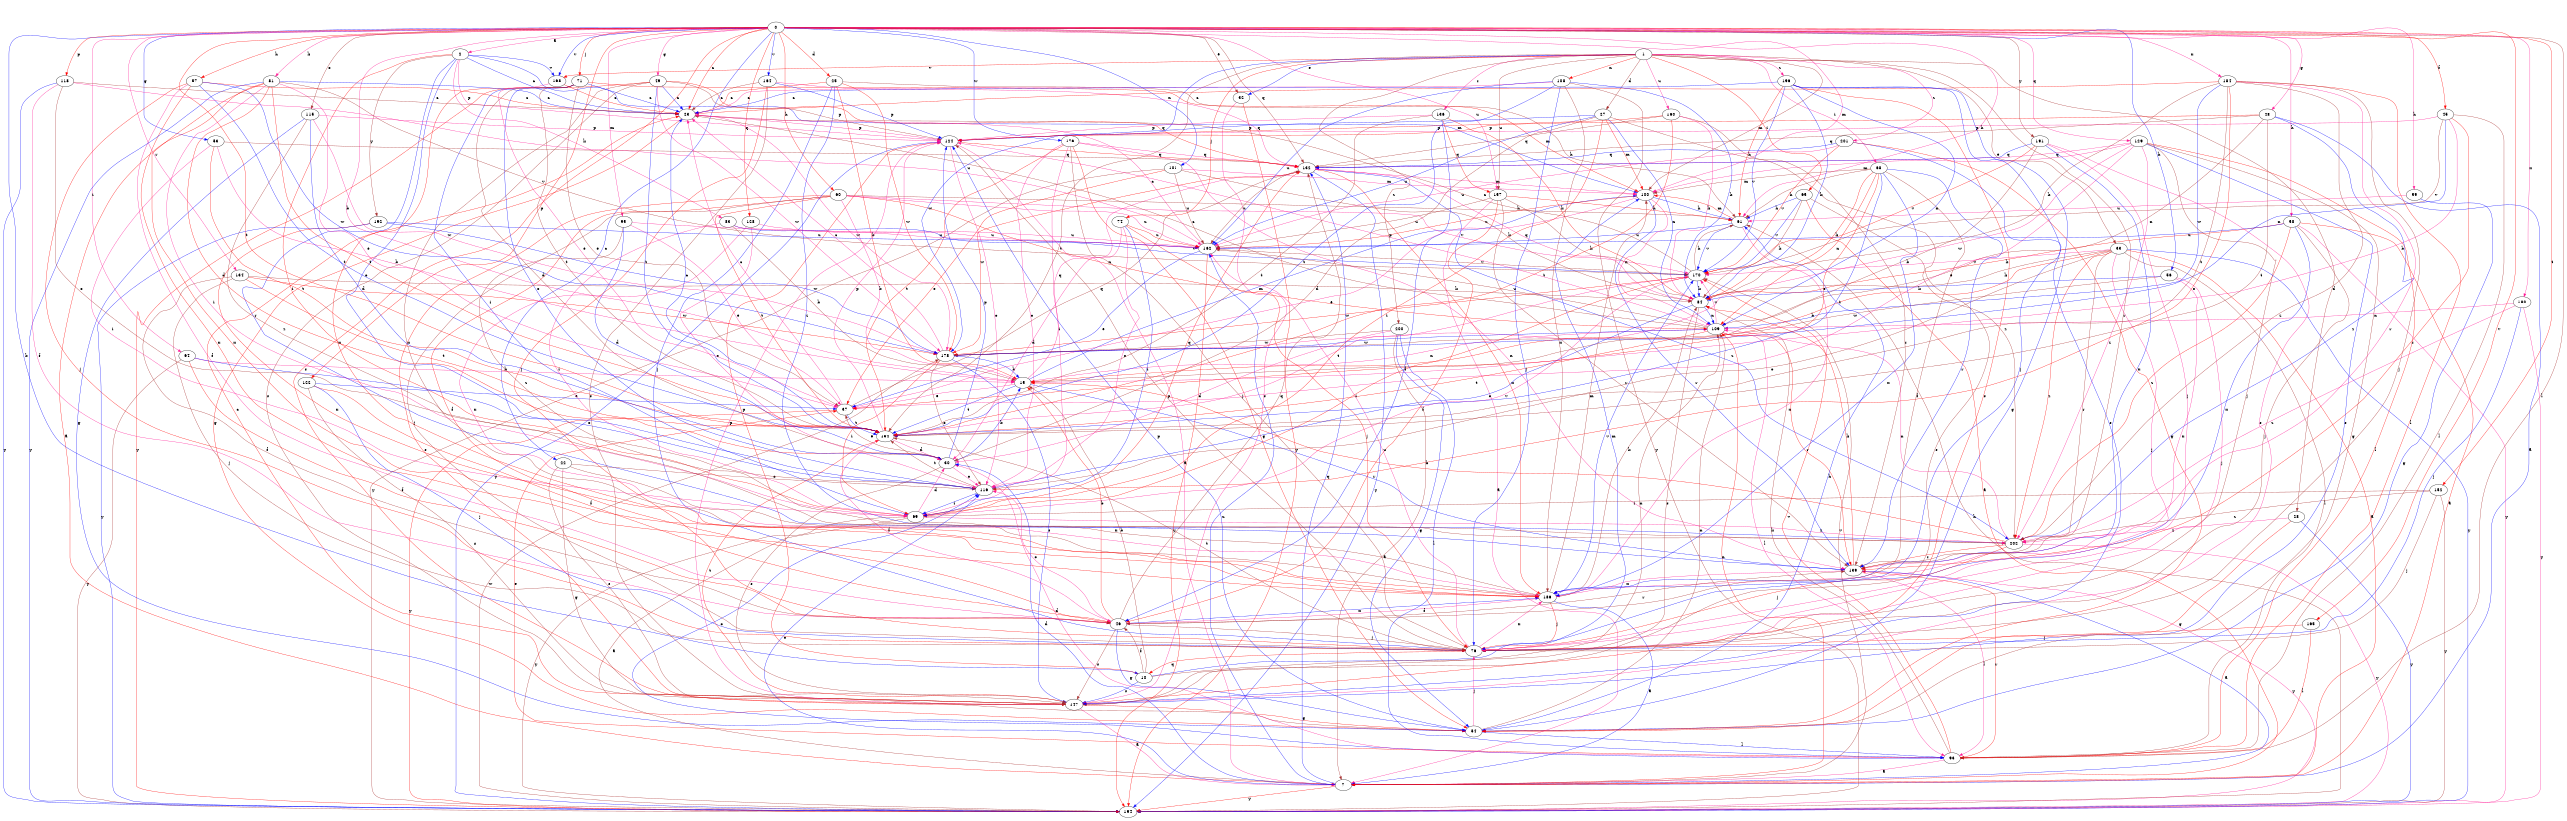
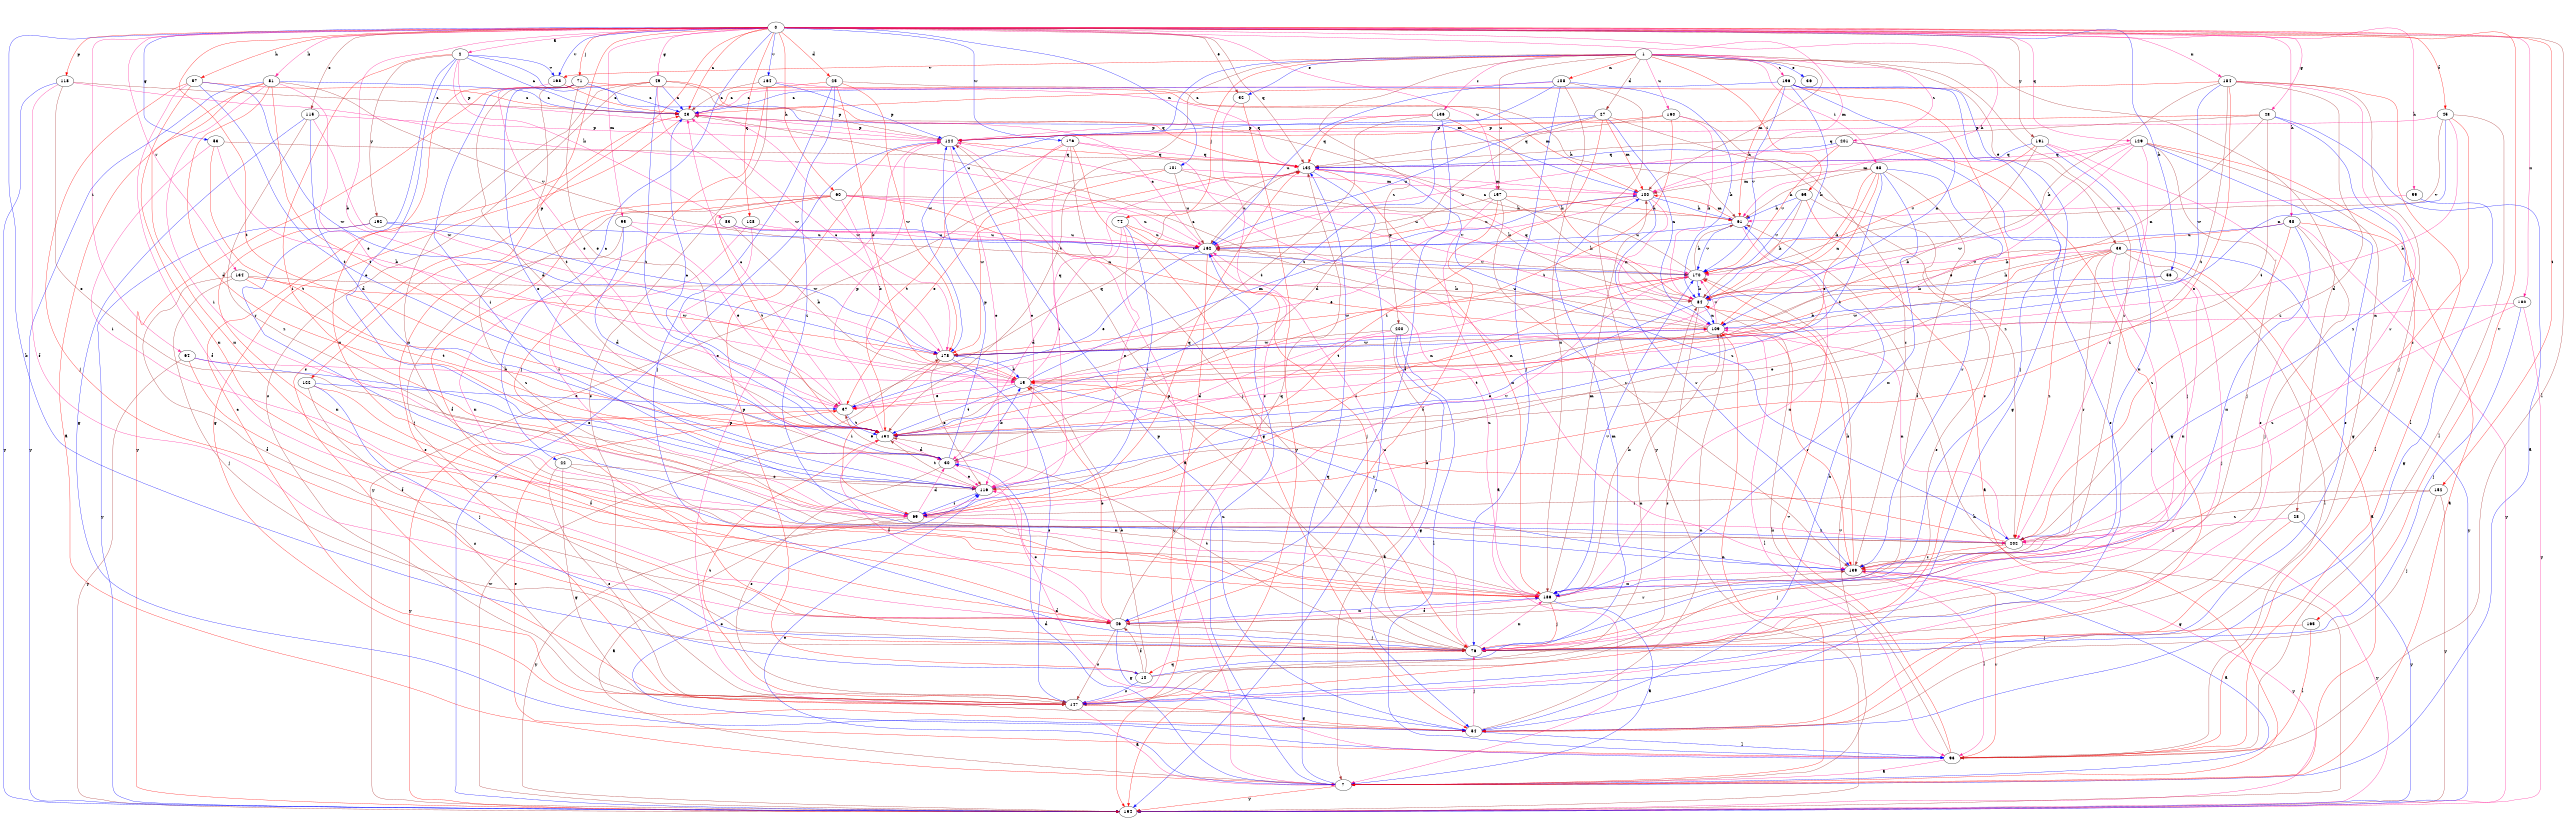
  strict digraph {
    edge [color=deeppink]
    0
    2
    10
    15
    22
    23
    25
    32
    45
    48
    49
    53
    56
    57
    58
    59
    60
    61
    64
    71
    81
    93
    95
    100
    101
    115
    118
    122
    128
    129
    132
    134
    147
    152
    154
    157
    164
    165
    168
    176
    180
    184
    191
    139
    69
    83
    116
    124
    192
    109
    46
    37
    54
    186
    178
    76
    202
    194
    170
    7
    84
    162
    30
    1
    27
    28
    33
+   36
    65
    68
    74
    108
    136
    160
    196
    200
    201
    0 -> 2 [label=a]
    0 -> 10 [color=blue label=b]
    0 -> 15 [label=b]
    0 -> 22 [color=blue label=c]
    0 -> 23 [color=red label=c]
    0 -> 25 [color=red label=d]
    0 -> 32 [color=brown label=e]
    0 -> 45 [color=red label=f]
    0 -> 48 [label=g]
    0 -> 49 [label=g]
    0 -> 53 [color=blue label=g]
    0 -> 56 [color=blue label=h]
    0 -> 57 [color=red label=h]
    0 -> 58 [label=h]
    0 -> 59 [label=h]
    0 -> 60 [color=red label=h]
    0 -> 61 [label=h]
    0 -> 64 [label=i]
    0 -> 71 [color=red label=j]
    0 -> 81 [label=k]
    0 -> 93 [color=brown label=l]
    0 -> 95 [label=m]
    0 -> 100 [label=m]
    0 -> 101 [color=blue label=n]
    0 -> 115 [color=brown label=o]
    0 -> 118 [color=red label=p]
    0 -> 122 [color=red label=p]
    0 -> 128 [color=red label=q]
    0 -> 129 [label=q]
    0 -> 132 [color=brown label=q]
    0 -> 134 [label=r]
    0 -> 147 [color=red label=s]
    0 -> 152 [color=red label=t]
    0 -> 154 [color=red label=t]
    0 -> 157 [label=u]
    0 -> 164 [color=blue label=v]
    0 -> 165 [color=red label=v]
    0 -> 168 [color=blue label=v]
    0 -> 176 [color=blue label=w]
    0 -> 180 [label=x]
    0 -> 184 [label=x]
    0 -> 191 [color=brown label=y]
    2 -> 23 [color=blue label=c]
    2 -> 100 [color=blue label=m]
    2 -> 168 [color=blue label=v]
    2 -> 139 [color=blue label=r]
    2 -> 69 [color=red label=i]
    2 -> 83 [label=k]
    2 -> 116 [color=blue label=o]
    2 -> 124 [label=p]
    2 -> 192 [color=brown label=y]
    10 -> 15 [color=brown label=b]
    10 -> 100 [color=blue label=m]
    10 -> 147 [color=blue label=s]
    10 -> 124 [color=red label=p]
    10 -> 109 [color=brown label=n]
    10 -> 46 [color=brown label=f]
    15 -> 100 [color=blue label=m]
    15 -> 132 [label=q]
    15 -> 154 [color=blue label=t]
    15 -> 139 [color=blue label=r]
    15 -> 109 [label=n]
    15 -> 37 [label=e]
    22 -> 147 [color=brown label=s]
    22 -> 116 [color=brown label=o]
    22 -> 54 [color=brown label=g]
    22 -> 186 [color=brown label=x]
    23 -> 124 [label=p]
    23 -> 54 [color=red label=g]
    23 -> 178 [label=w]
    25 -> 15 [color=red label=b]
    25 -> 23 [color=red label=c]
    25 -> 61 [color=brown label=h]
    25 -> 178 [color=red label=w]
    25 -> 76 [color=blue label=j]
    25 -> 202 [color=blue label=z]
    32 -> 147 [label=s]
    32 -> 194 [color=red label=y]
    45 -> 15 [label=b]
    45 -> 93 [color=brown label=l]
    45 -> 139 [color=red label=r]
    45 -> 124 [label=p]
    45 -> 109 [color=blue label=n]
    45 -> 170 [color=brown label=v]
    48 -> 132 [color=brown label=q]
    48 -> 154 [color=brown label=t]
    48 -> 124 [color=red label=p]
    48 -> 109 [color=brown label=n]
    48 -> 202 [color=blue label=z]
    48 -> 7 [color=blue label=a]
    49 -> 23 [color=blue label=c]
    49 -> 132 [color=red label=q]
    49 -> 147 [color=brown label=s]
    49 -> 154 [color=blue label=t]
    49 -> 124 [color=brown label=p]
    49 -> 186 [color=brown label=x]
    49 -> 178 [label=w]
    49 -> 194 [color=red label=y]
    53 -> 15 [label=b]
    53 -> 132 [color=brown label=q]
    53 -> 154 [color=red label=t]
    53 -> 69 [label=i]
    56 -> 186 [label=x]
    56 -> 178 [color=brown label=w]
    56 -> 76 [label=j]
    56 -> 84 [color=blue label=k]
    57 -> 23 [color=red label=c]
    57 -> 154 [color=blue label=t]
    57 -> 46 [label=f]
    57 -> 186 [color=red label=x]
    57 -> 178 [color=blue label=w]
    57 -> 76 [color=red label=j]
    58 -> 186 [color=blue label=x]
    58 -> 76 [color=brown label=j]
    58 -> 202 [color=red label=z]
    58 -> 194 [label=y]
    58 -> 7 [color=red label=a]
    58 -> 84 [color=red label=k]
    58 -> 162 [color=blue label=u]
    59 -> 61 [label=u]
    59 -> 54 [color=blue label=g]
    60 -> 15 [label=b]
    60 -> 61 [color=brown label=h]
    60 -> 147 [color=red label=s]
    60 -> 154 [color=red label=t]
    60 -> 109 [color=red label=n]
    60 -> 46 [color=red label=f]
    60 -> 76 [color=brown label=j]
    60 -> 170 [label=v]
    60 -> 162 [label=u]
    61 -> 100 [color=red label=m]
    61 -> 186 [label=x]
    61 -> 170 [color=blue label=v]
    61 -> 162 [color=blue label=u]
    64 -> 15 [label=b]
    64 -> 116 [color=blue label=o]
    64 -> 46 [color=red label=f]
    64 -> 194 [color=brown label=y]
    71 -> 23 [color=blue label=c]
    71 -> 100 [color=red label=m]
    71 -> 154 [color=brown label=t]
    71 -> 69 [color=blue label=i]
    71 -> 116 [color=blue label=o]
    71 -> 37 [color=brown label=e]
    71 -> 186 [color=red label=x]
    71 -> 30 [color=brown label=d]
    81 -> 23 [color=blue label=c]
    81 -> 154 [color=red label=t]
    81 -> 69 [label=i]
    81 -> 37 [label=e]
    81 -> 186 [color=red label=x]
    81 -> 194 [color=blue label=y]
    81 -> 170 [color=brown label=v]
    81 -> 7 [color=red label=a]
    81 -> 30 [color=red label=d]
    93 -> 139 [color=red label=r]
    93 -> 116 [color=blue label=o]
    93 -> 37 [color=red label=e]
    93 -> 170 [color=red label=v]
    93 -> 7 [label=a]
    93 -> 84 [color=brown label=k]
    93 -> 30 [label=d]
    95 -> 37 [label=e]
    95 -> 202 [color=brown label=z]
    95 -> 162 [label=u]
    95 -> 30 [color=blue label=d]
    100 -> 61 [color=blue label=h]
    100 -> 139 [color=blue label=r]
    100 -> 109 [label=n]
    100 -> 37 [label=e]
    100 -> 162 [color=red label=u]
    101 -> 100 [label=m]
    101 -> 37 [color=red label=e]
    101 -> 194 [color=brown label=y]
    101 -> 84 [color=brown label=k]
    101 -> 162 [color=brown label=u]
    115 -> 124 [label=p]
    115 -> 54 [color=blue label=g]
    115 -> 178 [label=w]
    115 -> 202 [color=brown label=z]
    115 -> 30 [color=blue label=d]
    118 -> 23 [color=brown label=c]
    118 -> 116 [color=brown label=o]
    118 -> 46 [label=f]
    118 -> 194 [color=blue label=y]
    118 -> 162 [label=u]
    122 -> 147 [color=brown label=s]
    122 -> 46 [color=red label=f]
    122 -> 37 [color=blue label=e]
    122 -> 76 [color=blue label=j]
    128 -> 116 [label=o]
    128 -> 186 [label=x]
    128 -> 162 [label=u]
    129 -> 93 [color=red label=l]
    129 -> 100 [label=m]
    129 -> 132 [label=q]
    129 -> 147 [color=blue label=s]
    129 -> 37 [label=e]
    129 -> 54 [color=brown label=g]
    129 -> 178 [label=w]
    129 -> 76 [color=brown label=j]
    129 -> 202 [label=z]
    132 -> 100 [label=m]
    132 -> 186 [color=red label=x]
    132 -> 178 [color=red label=w]
    132 -> 202 [color=blue label=z]
    132 -> 194 [color=blue label=y]
    132 -> 162 [color=brown label=u]
    134 -> 154 [color=red label=t]
    134 -> 46 [color=brown label=f]
    134 -> 178 [color=red label=w]
    134 -> 76 [color=brown label=j]
    134 -> 84 [color=brown label=k]
    147 -> 23 [color=red label=c]
    147 -> 154 [color=red label=t]
    147 -> 124 [label=p]
    147 -> 54 [color=red label=g]
    147 -> 7 [label=a]
    152 -> 69 [color=brown label=i]
    152 -> 76 [color=brown label=j]
    152 -> 202 [color=brown label=z]
    152 -> 194 [color=brown label=y]
    154 -> 23 [color=blue label=c]
    154 -> 124 [label=p]
    154 -> 46 [label=f]
    154 -> 30 [label=d]
    157 -> 61 [color=red label=h]
    157 -> 139 [color=brown label=r]
    157 -> 46 [color=red label=f]
    157 -> 7 [label=a]
    157 -> 84 [color=brown label=k]
    157 -> 162 [color=brown label=u]
    164 -> 23 [color=brown label=c]
    164 -> 132 [label=q]
    164 -> 147 [color=brown label=s]
    164 -> 124 [color=blue label=p]
    164 -> 76 [color=red label=j]
    165 -> 93 [color=red label=l]
    165 -> 76 [color=red label=j]
    168 -> 23 [color=red label=c]
    168 -> 37 [label=e]
    176 -> 132 [label=q]
    176 -> 154 [color=red label=t]
    176 -> 139 [label=n]
    176 -> 69 [label=i]
    176 -> 116 [label=o]
    176 -> 54 [color=red label=g]
    176 -> 76 [color=brown label=j]
    180 -> 109 [label=n]
    180 -> 76 [color=blue label=j]
    180 -> 202 [label=z]
    180 -> 194 [label=y]
    184 -> 23 [color=red label=c]
    184 -> 93 [color=red label=l]
    184 -> 154 [color=brown label=t]
    184 -> 139 [label=r]
    184 -> 116 [color=red label=o]
    184 -> 178 [color=blue label=w]
    184 -> 76 [color=brown label=j]
    184 -> 202 [color=brown label=z]
    184 -> 84 [color=brown label=k]
    191 -> 15 [color=brown label=b]
    191 -> 132 [color=blue label=q]
    191 -> 147 [label=s]
    191 -> 186 [color=blue label=x]
    191 -> 76 [label=j]
    191 -> 170 [color=red label=v]
    139 -> 93 [label=l]
    139 -> 186 [label=x]
    139 -> 194 [label=y]
    139 -> 7 [color=blue label=a]
    139 -> 84 [color=red label=k]
    69 -> 132 [color=red label=q]
    69 -> 202 [label=z]
    69 -> 194 [color=brown label=y]
    69 -> 170 [label=v]
    69 -> 7 [color=brown label=a]
    69 -> 30 [label=d]
    83 -> 15 [color=brown label=b]
    83 -> 69 [label=i]
    83 -> 170 [color=blue label=v]
    83 -> 162 [label=u]
    116 -> 154 [color=brown label=t]
    116 -> 69 [color=blue label=i]
    124 -> 132 [color=red label=q]
    124 -> 116 [label=o]
    124 -> 194 [color=blue label=y]
    124 -> 7 [label=a]
    192 -> 186 [color=red label=x]
    192 -> 178 [color=blue label=w]
    192 -> 194 [color=blue label=y]
    192 -> 162 [color=blue label=u]
    109 -> 23 [color=brown label=c]
    109 -> 93 [label=l]
    109 -> 154 [color=red label=t]
    109 -> 139 [color=red label=r]
    109 -> 124 [label=p]
    109 -> 178 [color=blue label=w]
    109 -> 170 [label=v]
    109 -> 162 [color=brown label=u]
    46 -> 15 [color=red label=b]
    46 -> 132 [color=brown label=q]
    46 -> 147 [color=brown label=s]
    46 -> 139 [color=brown label=r]
    46 -> 116 [label=o]
    46 -> 54 [color=blue label=g]
    46 -> 186 [color=blue label=x]
    46 -> 76 [color=brown label=j]
    37 -> 23 [label=c]
    37 -> 132 [color=brown label=q]
    37 -> 154 [color=blue label=t]
    37 -> 194 [color=red label=y]
    54 -> 61 [color=blue label=h]
    54 -> 93 [color=blue label=l]
    54 -> 124 [color=blue label=p]
    54 -> 109 [color=brown label=n]
    54 -> 76 [label=j]
    186 -> 100 [color=brown label=m]
    186 -> 46 [label=f]
    186 -> 76 [color=red label=j]
    186 -> 170 [color=blue label=v]
    186 -> 7 [color=blue label=a]
    186 -> 84 [color=brown label=k]
+   186 -> 162 [label=u]
    178 -> 15 [color=blue label=b]
    178 -> 23 [label=c]
    178 -> 147 [color=blue label=s]
    178 -> 69 [color=red label=i]
    178 -> 116 [color=brown label=o]
    76 -> 10 [color=red label=q]
    76 -> 154 [color=brown label=t]
    76 -> 124 [color=brown label=p]
    76 -> 186 [label=x]
    76 -> 162 [label=u]
    202 -> 15 [color=red label=b]
    202 -> 139 [color=red label=r]
    202 -> 109 [label=n]
    202 -> 76 [color=red label=j]
    202 -> 194 [label=y]
    194 -> 61 [color=brown label=h]
    194 -> 178 [color=brown label=w]
    170 -> 23 [color=brown label=c]
    170 -> 61 [color=brown label=h]
    170 -> 154 [label=t]
    170 -> 69 [color=red label=i]
    170 -> 178 [color=red label=w]
    170 -> 84 [color=blue label=k]
    7 -> 132 [color=blue label=q]
    7 -> 116 [color=blue label=o]
    7 -> 109 [color=red label=n]
    7 -> 194 [color=red label=y]
    7 -> 170 [color=brown label=v]
    7 -> 162 [color=blue label=u]
    7 -> 30 [color=blue label=d]
    84 -> 132 [label=q]
    84 -> 147 [color=brown label=s]
    84 -> 116 [color=blue label=o]
    84 -> 109 [color=blue label=n]
    162 -> 23 [label=c]
    162 -> 37 [color=blue label=e]
    162 -> 194 [color=red label=y]
    162 -> 170 [color=brown label=v]
    30 -> 15 [color=blue label=b]
    30 -> 147 [color=brown label=s]
    30 -> 116 [label=o]
    30 -> 124 [color=blue label=p]
    30 -> 37 [color=brown label=e]
    1 -> 32 [color=blue label=e]
    1 -> 100 [color=brown label=m]
    1 -> 154 [color=brown label=t]
    1 -> 157 [color=brown label=u]
    1 -> 168 [color=red label=v]
    1 -> 139 [color=brown label=r]
    1 -> 178 [color=blue label=w]
    1 -> 27 [color=brown label=d]
    1 -> 28 [color=brown label=d]
    1 -> 33 [color=brown label=e]
+   1 -> 36 [color=blue label=e]
    1 -> 65 [color=red label=i]
    1 -> 68 [label=i]
    1 -> 74 [color=red label=j]
    1 -> 108 [color=red label=n]
    1 -> 136 [label=r]
    1 -> 160 [label=u]
    1 -> 196 [label=z]
    1 -> 200 [color=brown label=z]
    1 -> 201 [label=z]
    27 -> 100 [color=red label=m]
    27 -> 69 [color=red label=i]
    27 -> 124 [color=blue label=p]
    27 -> 109 [color=blue label=n]
    27 -> 202 [color=brown label=z]
    27 -> 162 [color=blue label=u]
    27 -> 30 [color=brown label=d]
    28 -> 54 [color=red label=g]
    28 -> 202 [label=z]
    28 -> 194 [color=blue label=y]
    33 -> 15 [color=red label=b]
    33 -> 93 [color=brown label=l]
    33 -> 139 [color=brown label=r]
    33 -> 116 [color=brown label=o]
    33 -> 76 [label=j]
    33 -> 202 [color=red label=z]
    33 -> 194 [color=blue label=y]
    33 -> 170 [label=v]
    33 -> 7 [color=red label=a]
    33 -> 84 [color=brown label=k]
    65 -> 61 [color=blue label=h]
    65 -> 147 [color=brown label=s]
    65 -> 170 [color=blue label=v]
    65 -> 7 [color=red label=a]
    65 -> 84 [color=brown label=k]
    68 -> 61 [color=brown label=h]
    68 -> 100 [color=brown label=m]
    68 -> 154 [color=blue label=t]
    68 -> 139 [color=blue label=r]
    68 -> 109 [color=red label=n]
    68 -> 46 [color=brown label=f]
    68 -> 37 [color=red label=e]
    68 -> 186 [color=blue label=x]
    68 -> 84 [color=red label=k]
    74 -> 69 [color=blue label=i]
    74 -> 116 [label=o]
    74 -> 76 [color=red label=j]
    74 -> 162 [color=red label=u]
    74 -> 30 [label=d]
    108 -> 23 [label=c]
    108 -> 154 [color=blue label=t]
    108 -> 186 [color=brown label=x]
    108 -> 76 [color=blue label=j]
    108 -> 194 [color=brown label=y]
    108 -> 84 [color=blue label=k]
    108 -> 162 [color=blue label=u]
-   136 -> 157 [color=red label=q]
+   136 -> 132 [color=red label=q]
    136 -> 154 [color=brown label=t]
    136 -> 124 [label=p]
    136 -> 46 [color=blue label=f]
    136 -> 84 [color=red label=k]
    160 -> 132 [color=brown label=q]
    160 -> 154 [color=red label=t]
    160 -> 139 [color=brown label=r]
    160 -> 124 [color=red label=p]
    160 -> 84 [label=k]
    196 -> 23 [color=blue label=c]
    196 -> 61 [color=red label=h]
    196 -> 147 [color=red label=s]
    196 -> 109 [color=blue label=n]
    196 -> 54 [color=blue label=g]
    196 -> 76 [color=blue label=j]
    196 -> 170 [color=blue label=v]
    196 -> 84 [color=blue label=k]
    200 -> 93 [color=blue label=l]
    200 -> 54 [color=blue label=g]
    200 -> 178 [color=brown label=w]
    200 -> 7 [color=brown label=a]
    200 -> 30 [label=d]
    201 -> 132 [color=blue label=q]
    201 -> 147 [color=blue label=s]
    201 -> 54 [color=red label=g]
    201 -> 170 [color=red label=v]
    201 -> 162 [label=u]
  }
